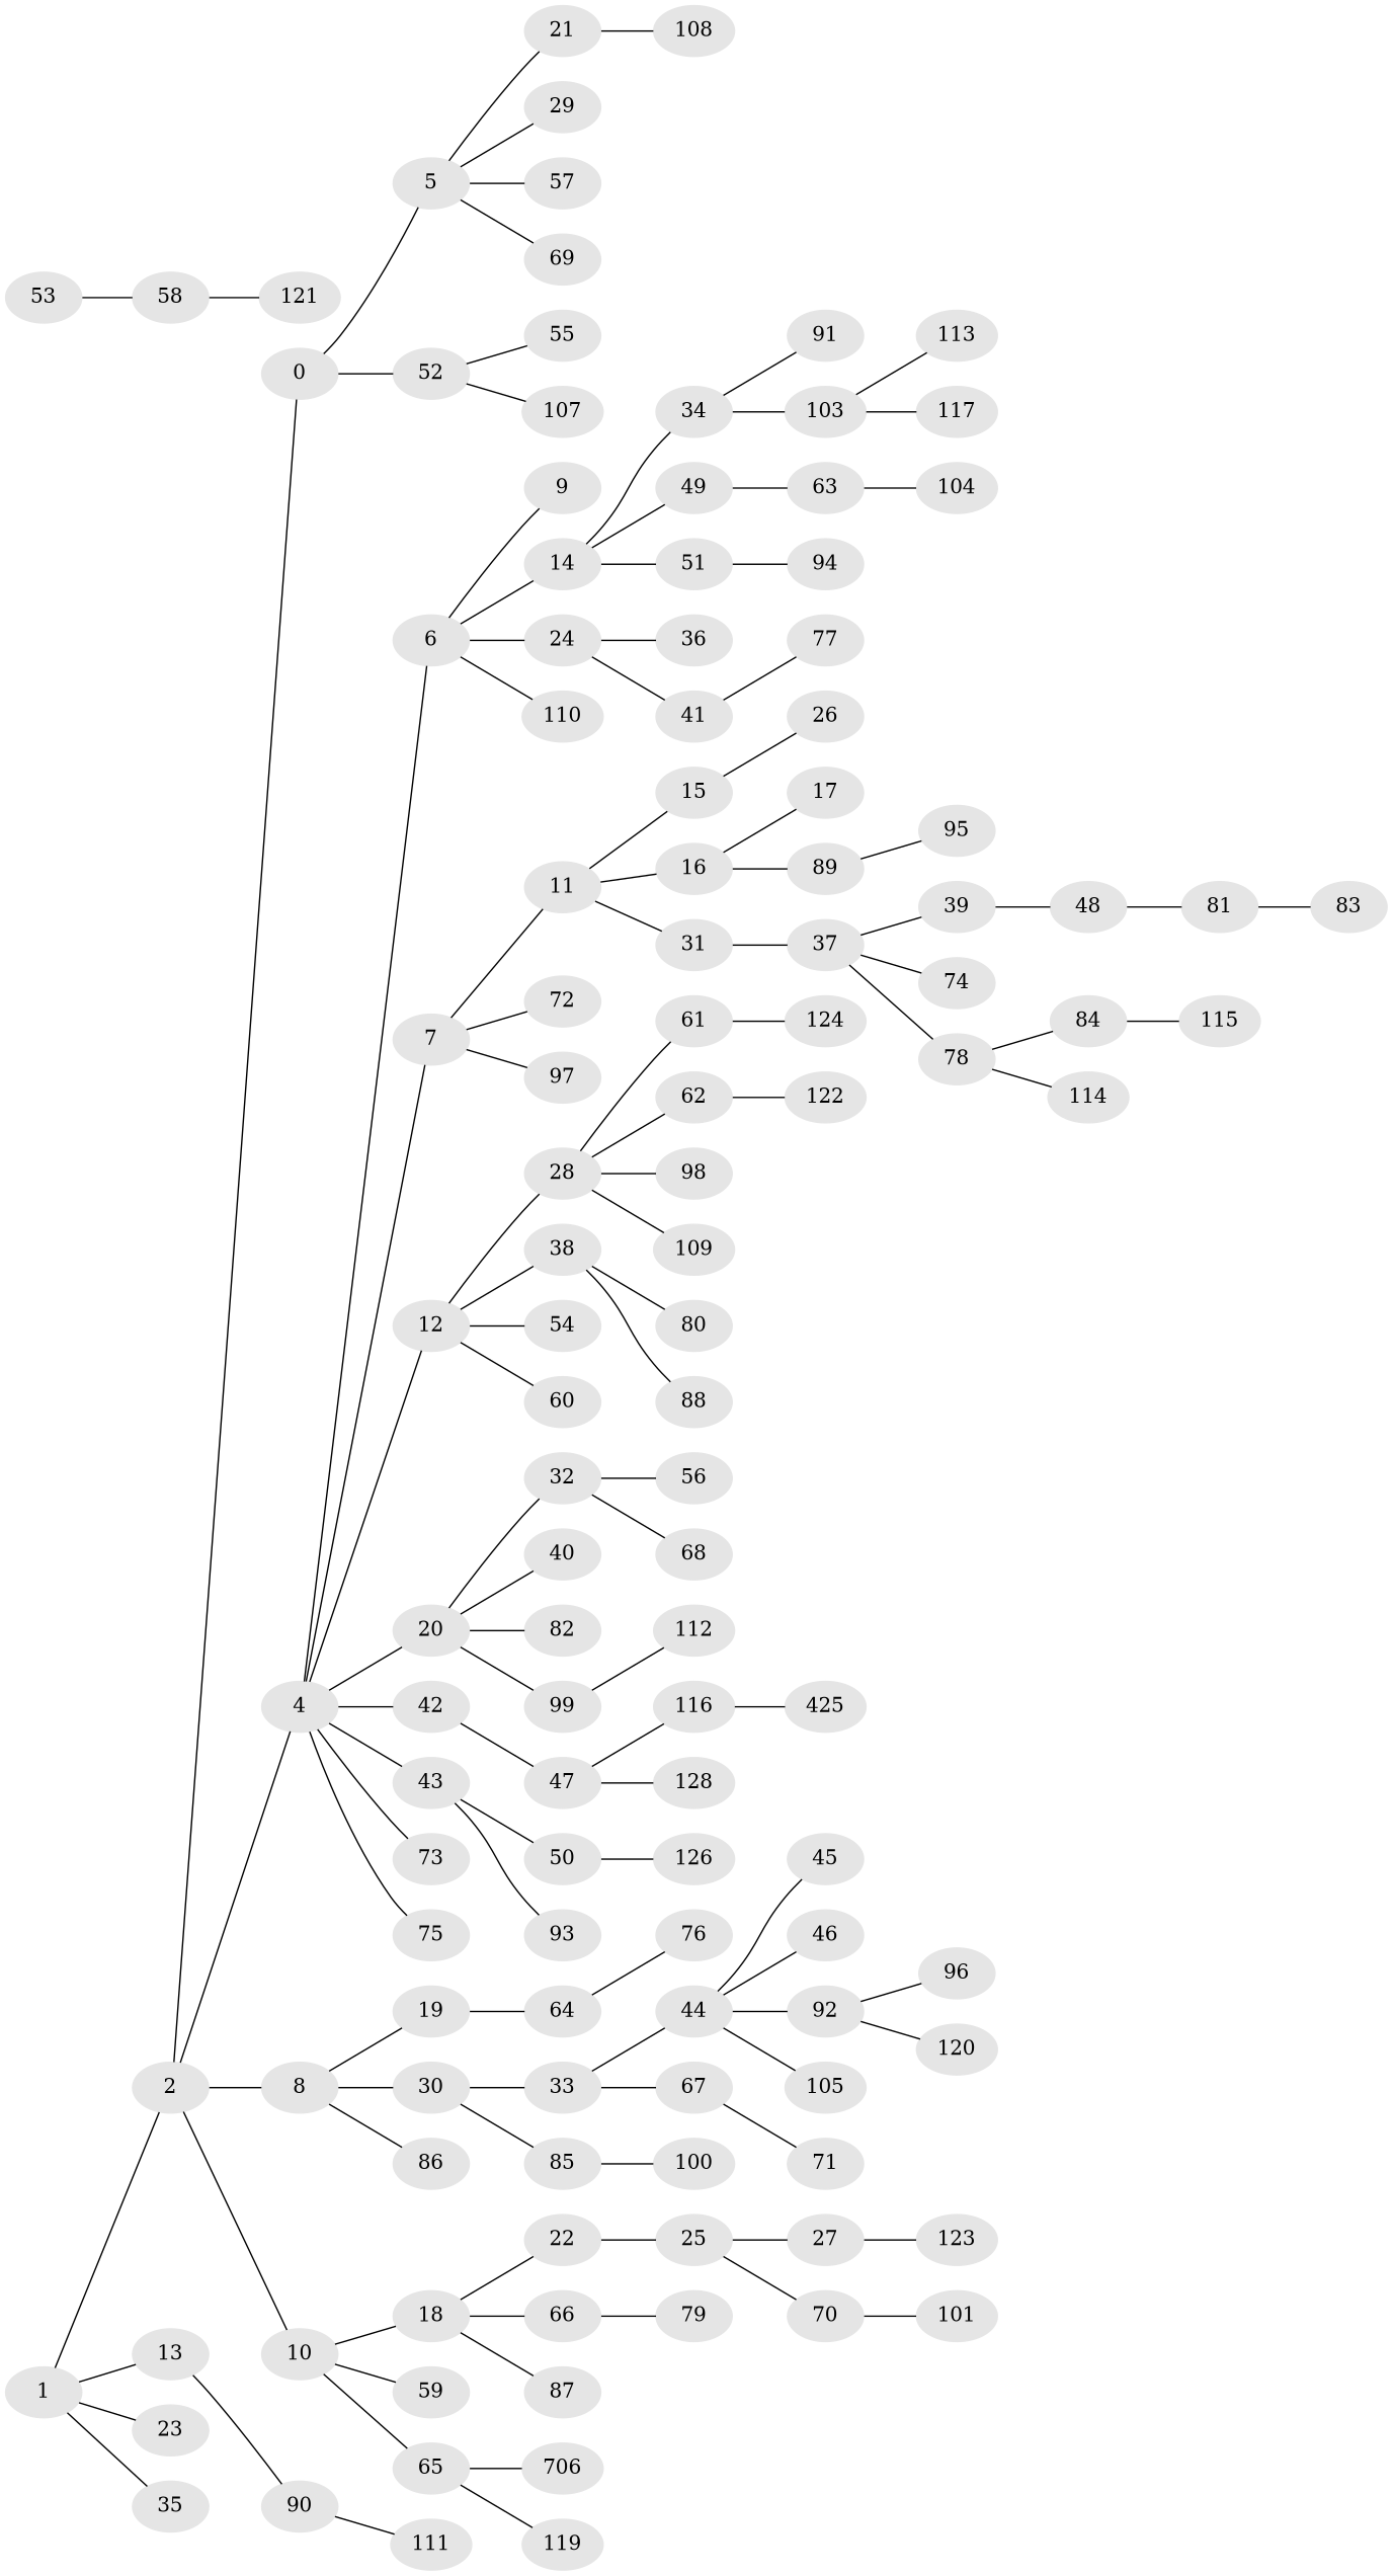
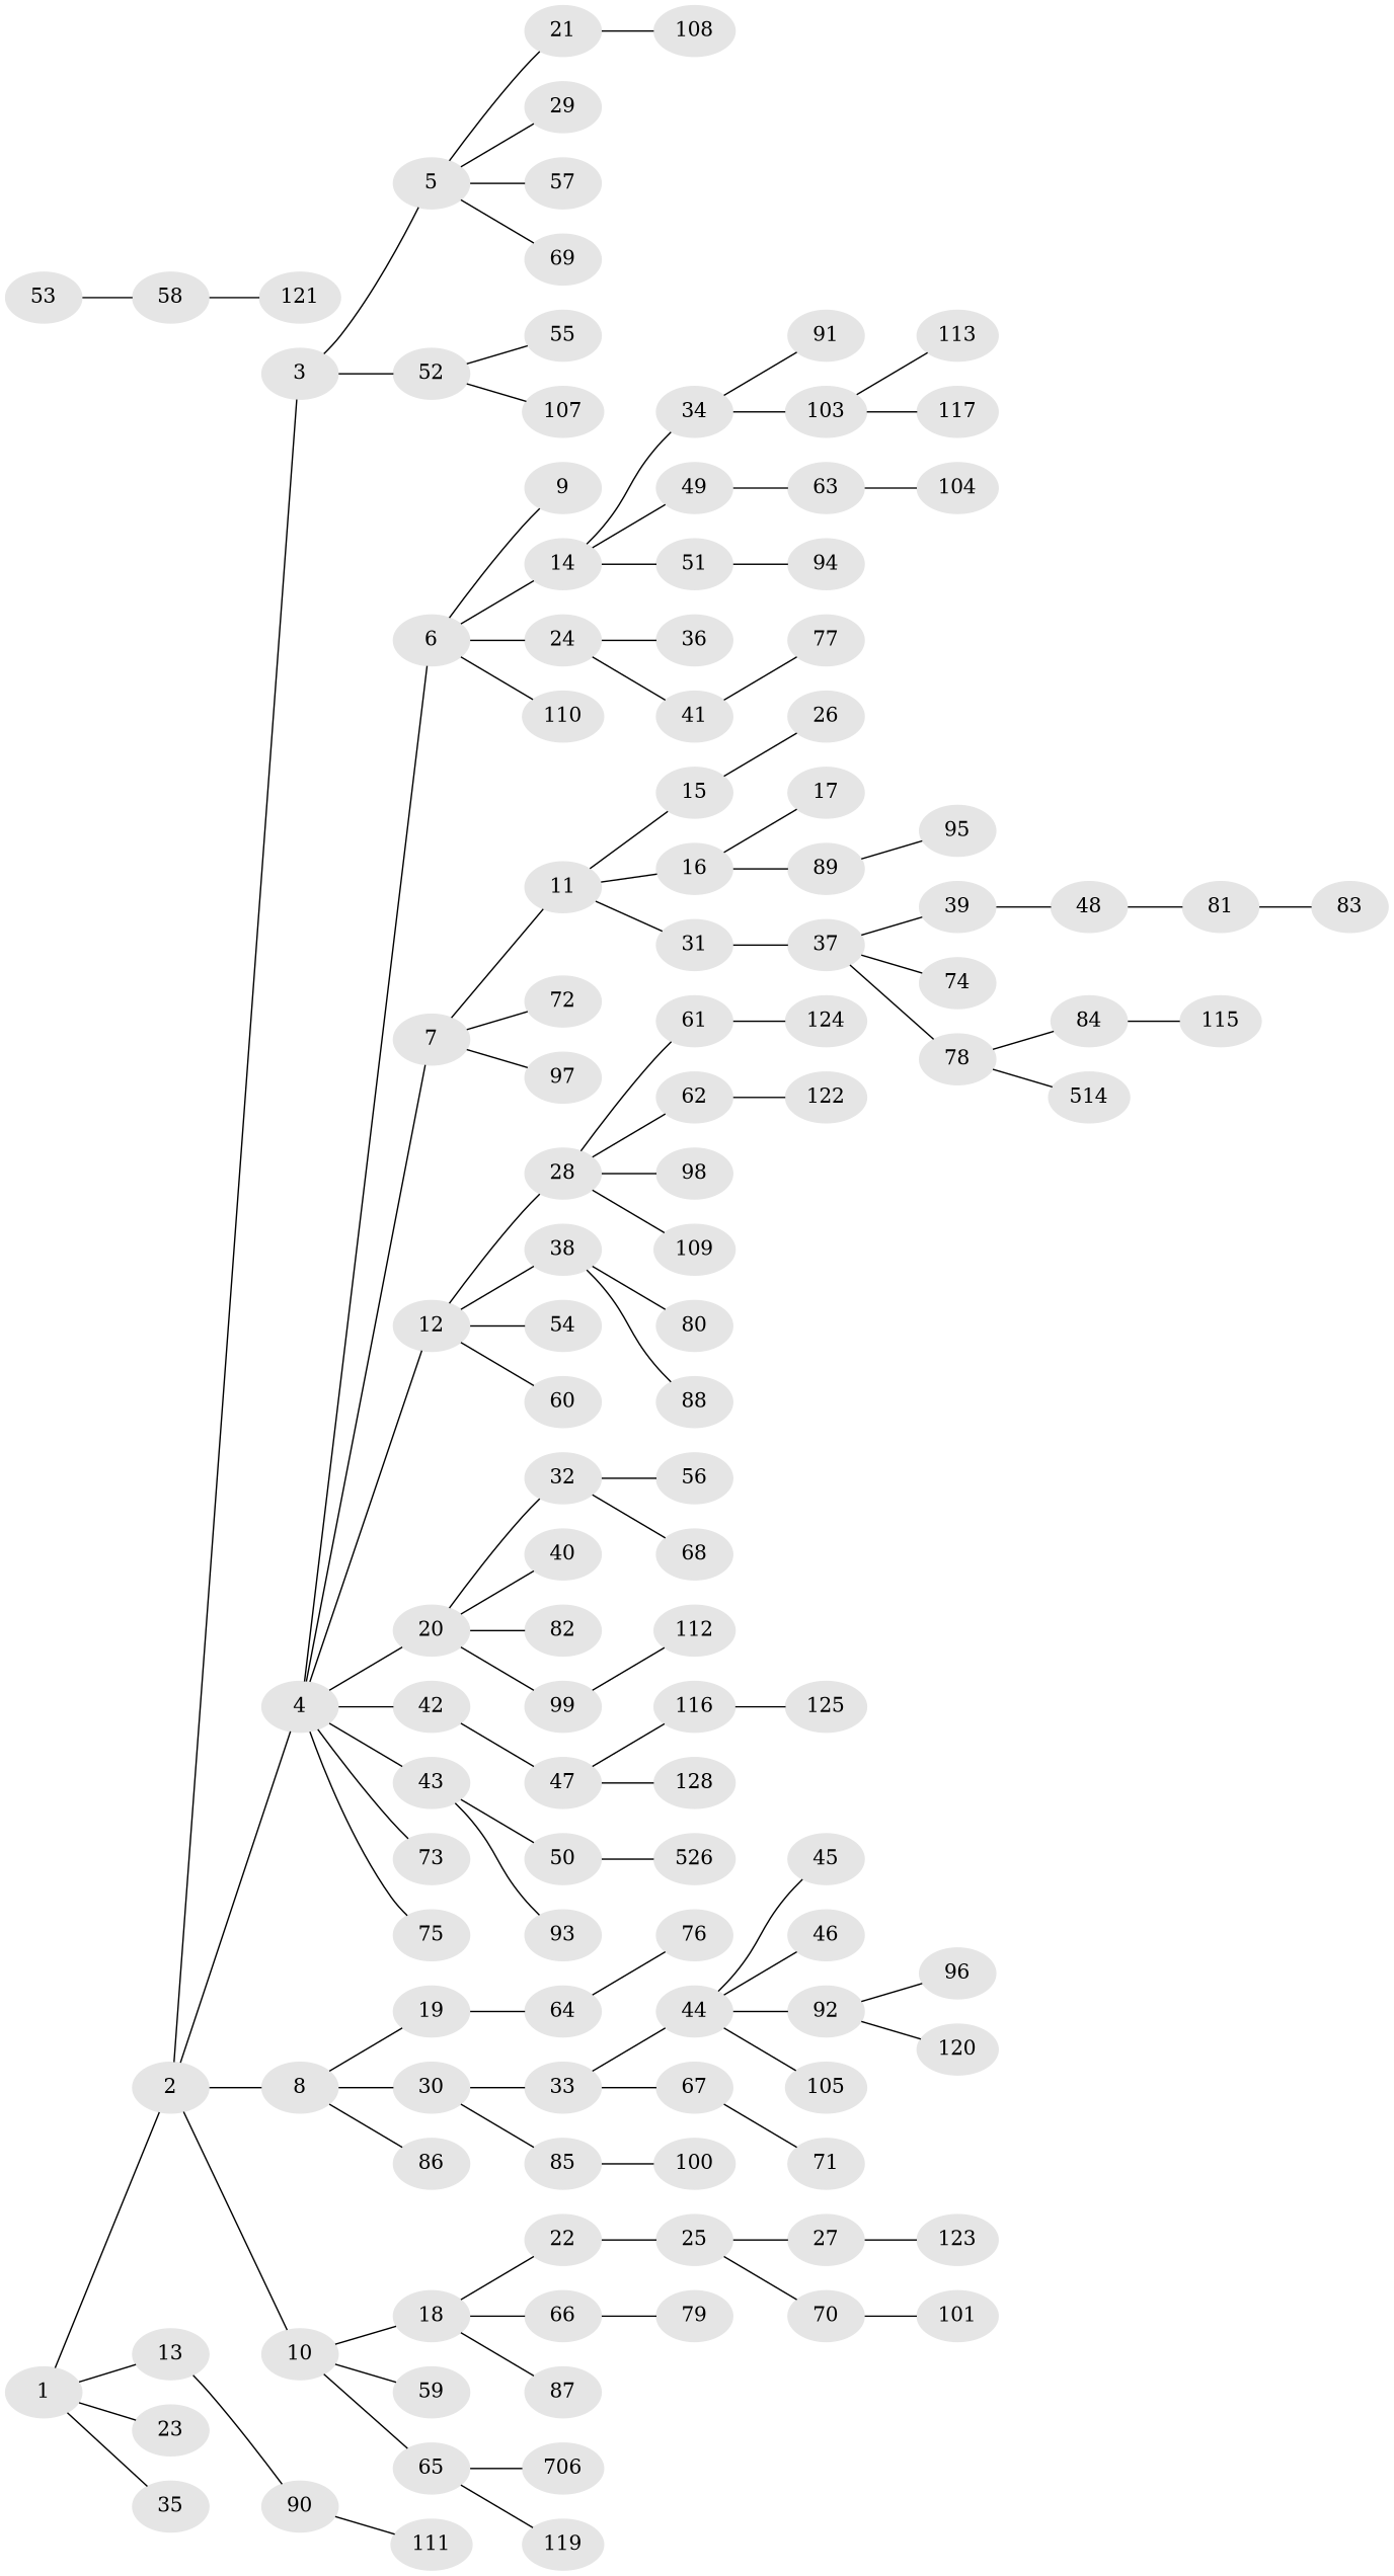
  graph {
    rankdir=LR
    node [color=gray90 style=filled]
    1
    2
    13
    23
    35
-   3 [label=0]
+   3
    4
    8
    10
    90
    5
    52
    6
    7
    12
    20
    42
    43
    73
    75
    19
    30
    86
    18
    59
    65
    21
    29
    57
    69
    55
    107
    9
    14
    24
    110
    11
    72
    97
    28
    38
    54
    60
    32
    40
    82
    99
    47
    50
    93
    108
    34
    49
    51
    36
    41
    15
    16
    31
    64
    33
    85
    22
    66
    87
    n66 [label=706]
    119
    26
    17
    89
    37
    61
    62
    98
    109
    80
    88
    111
    91
    103
    63
    94
    95
    25
    79
    76
    56
    68
    112
    27
    70
    77
    123
    101
    124
    122
    44
    67
    100
    39
    74
    78
    45
    46
    92
    105
    71
    113
    117
    48
    84
-   114
+   114 [label=514]
    81
    116
    n115 [label=128]
    53
    58
-   126
+   126 [label=526]
    96
    120
-   125 [label=425]
+   125
    83
    104
    121
    115
    1 -- 2
    1 -- 13
    1 -- 23
    1 -- 35
    2 -- 3
    2 -- 4
    2 -- 8
    2 -- 10
    13 -- 90
    3 -- 5
    3 -- 52
    4 -- 6
    4 -- 7
    4 -- 12
    4 -- 20
    4 -- 42
    4 -- 43
    4 -- 73
    4 -- 75
    8 -- 19
    8 -- 30
    8 -- 86
    10 -- 18
    10 -- 59
    10 -- 65
    90 -- 111
    5 -- 21
    5 -- 29
    5 -- 57
    5 -- 69
    52 -- 55
    52 -- 107
    6 -- 9
    6 -- 14
    6 -- 24
    6 -- 110
    7 -- 11
    7 -- 72
    7 -- 97
    12 -- 28
    12 -- 38
    12 -- 54
    12 -- 60
    20 -- 32
    20 -- 40
    20 -- 82
    20 -- 99
    42 -- 47
    43 -- 50
    43 -- 93
    19 -- 64
    30 -- 33
    30 -- 85
    18 -- 22
    18 -- 66
    18 -- 87
    65 -- n66
    65 -- 119
    21 -- 108
    14 -- 34
    14 -- 49
    14 -- 51
    24 -- 36
    24 -- 41
    11 -- 15
    11 -- 16
    11 -- 31
    28 -- 61
    28 -- 62
    28 -- 98
    28 -- 109
    38 -- 80
    38 -- 88
    32 -- 56
    32 -- 68
    99 -- 112
    47 -- 116
    47 -- n115
    50 -- 126
    34 -- 91
    34 -- 103
    49 -- 63
    51 -- 94
    41 -- 77
    15 -- 26
    16 -- 17
    16 -- 89
    31 -- 37
    64 -- 76
    33 -- 44
    33 -- 67
    85 -- 100
    22 -- 25
    66 -- 79
    89 -- 95
    37 -- 39
    37 -- 74
    37 -- 78
    61 -- 124
    62 -- 122
    103 -- 113
    103 -- 117
    63 -- 104
    25 -- 27
    25 -- 70
    27 -- 123
    70 -- 101
    44 -- 45
    44 -- 46
    44 -- 92
    44 -- 105
    67 -- 71
    39 -- 48
    78 -- 84
    78 -- 114
    92 -- 96
    92 -- 120
    48 -- 81
    84 -- 115
    81 -- 83
    116 -- 125
    53 -- 58
    58 -- 121
  }
